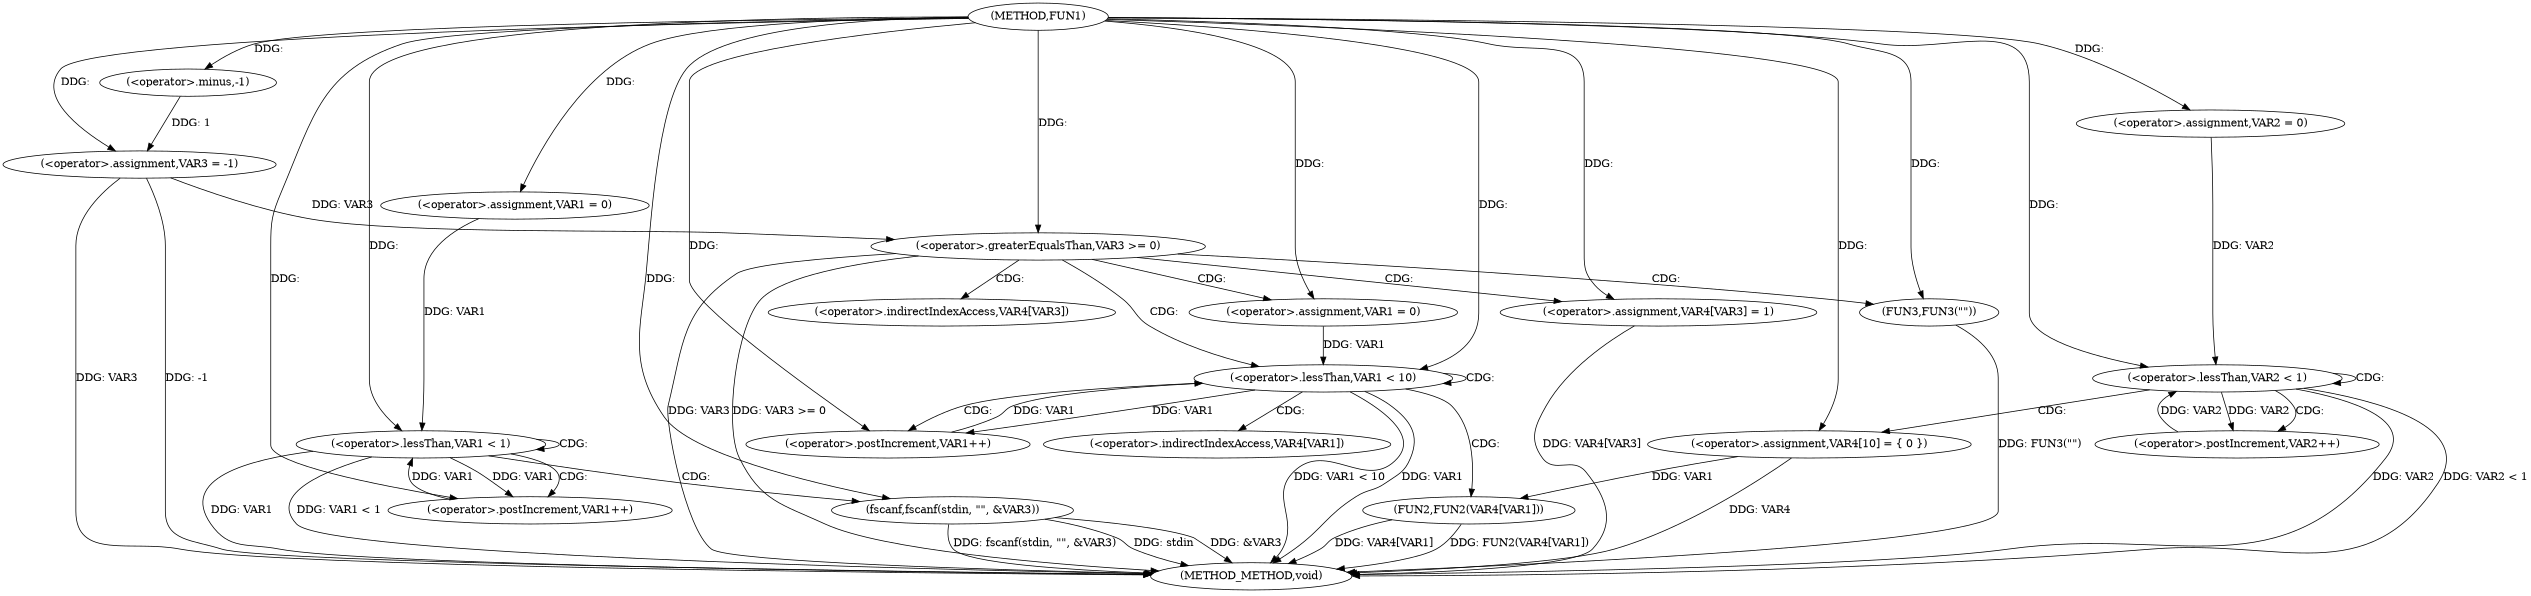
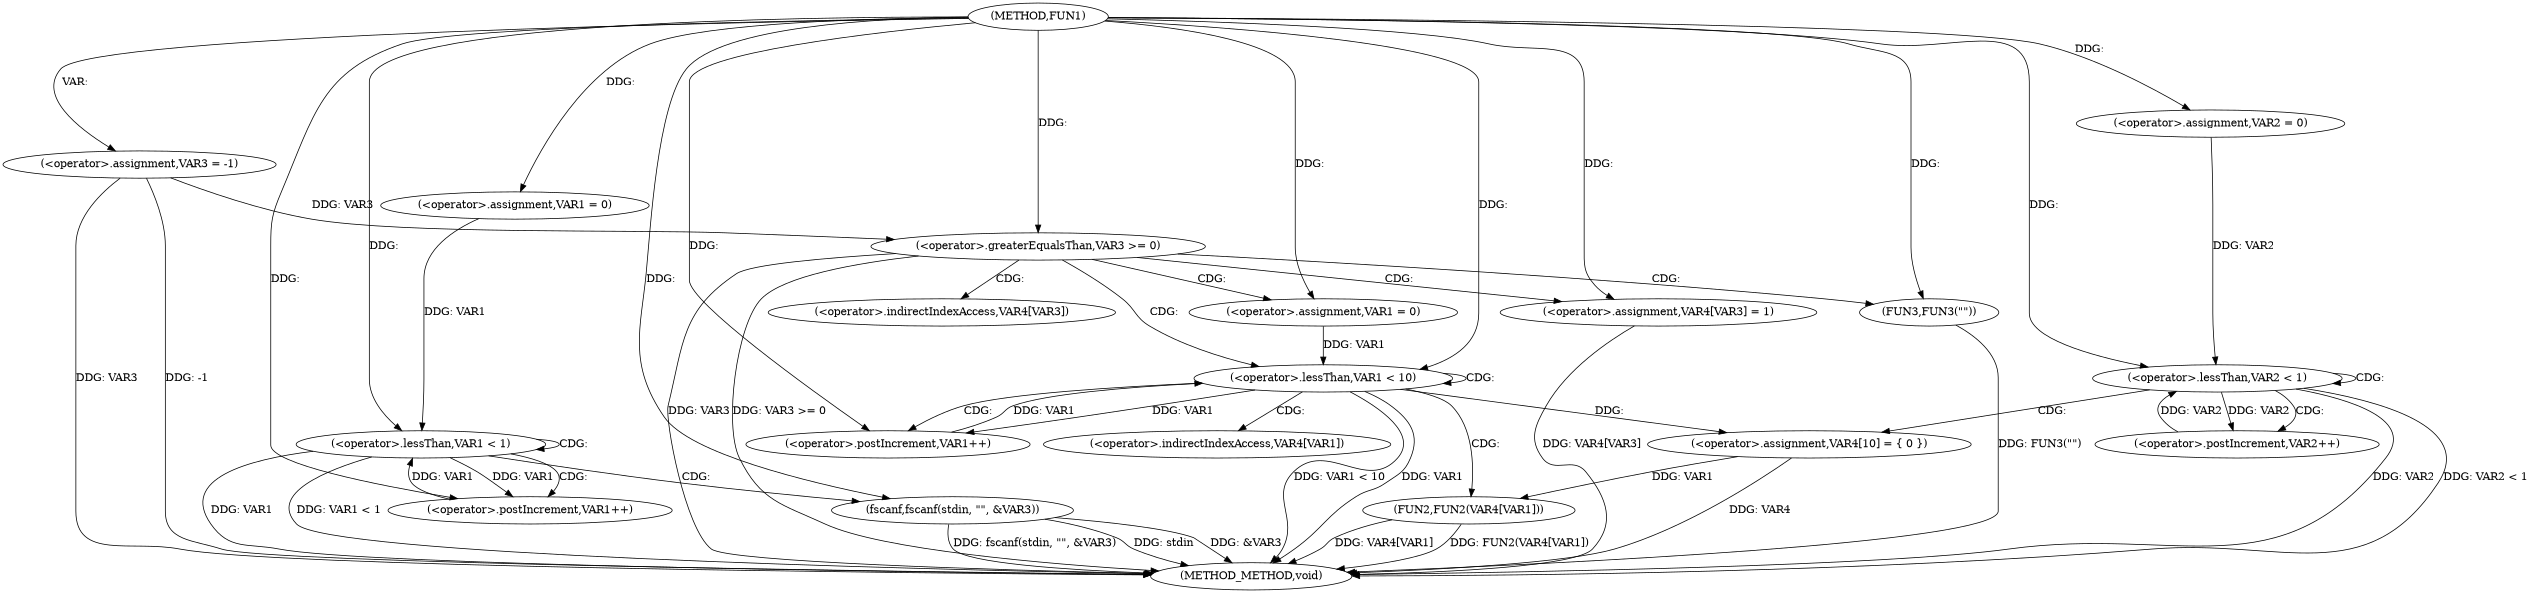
  digraph {
    n1 [label="(METHOD,FUN1)"]
    n2 [label="(<operator>.assignment,VAR3 = -1)"]
-   n3 [label="(<operator>.minus,-1)"]
    n4 [label="(<operator>.assignment,VAR1 = 0)"]
    n5 [label="(<operator>.lessThan,VAR1 < 1)"]
    n6 [label="(<operator>.postIncrement,VAR1++)"]
    n7 [label="(fscanf,fscanf(stdin, \"\", &VAR3))"]
    n8 [label="(<operator>.assignment,VAR2 = 0)"]
    n9 [label="(<operator>.lessThan,VAR2 < 1)"]
    n10 [label="(<operator>.assignment,VAR4[10] = { 0 })"]
    n11 [label="(<operator>.greaterEqualsThan,VAR3 >= 0)"]
    n12 [label="(<operator>.assignment,VAR4[VAR3] = 1)"]
    n13 [label="(<operator>.assignment,VAR1 = 0)"]
    n14 [label="(<operator>.lessThan,VAR1 < 10)"]
    n15 [label="(<operator>.postIncrement,VAR1++)"]
    n16 [label="(FUN3,FUN3(\"\"))"]
    n17 [label="(METHOD_METHOD,void)"]
    n18 [label="(<operator>.postIncrement,VAR2++)"]
    n19 [label="(FUN2,FUN2(VAR4[VAR1]))"]
    n20 [label="(<operator>.indirectIndexAccess,VAR4[VAR3])"]
    n21 [label="(<operator>.indirectIndexAccess,VAR4[VAR1])"]
-   n1 -> n2 [label="DDG: "]
-   n1 -> n3 [label="DDG: "]
+   n1 -> n2 [label="VAR: "]
    n1 -> n4 [label="DDG: "]
    n1 -> n5 [label="DDG: "]
    n1 -> n6 [label="DDG: "]
    n1 -> n7 [label="DDG: "]
    n1 -> n8 [label="DDG: "]
    n1 -> n9 [label="DDG: "]
-   n1 -> n10 [label="DDG: "]
+   n14 -> n10 [label="DDG: "]
    n1 -> n11 [label="DDG: "]
    n1 -> n12 [label="DDG: "]
    n1 -> n13 [label="DDG: "]
    n1 -> n14 [label="DDG: "]
    n1 -> n15 [label="DDG: "]
    n1 -> n16 [label="DDG: "]
    n2 -> n11 [label="DDG: VAR3"]
    n2 -> n17 [label="DDG: -1"]
    n2 -> n17 [label="DDG: VAR3"]
-   n3 -> n2 [label="DDG: 1"]
    n4 -> n5 [label="DDG: VAR1"]
    n5 -> n5 [label="CDG: "]
    n5 -> n6 [label="DDG: VAR1"]
    n5 -> n6 [label="CDG: "]
    n5 -> n7 [label="CDG: "]
    n5 -> n17 [label="DDG: VAR1"]
    n5 -> n17 [label="DDG: VAR1 < 1"]
    n6 -> n5 [label="DDG: VAR1"]
    n7 -> n17 [label="DDG: fscanf(stdin, \"\", &VAR3)"]
    n7 -> n17 [label="DDG: stdin"]
    n7 -> n17 [label="DDG: &VAR3"]
    n8 -> n9 [label="DDG: VAR2"]
    n9 -> n9 [label="CDG: "]
    n9 -> n10 [label="CDG: "]
    n9 -> n17 [label="DDG: VAR2"]
    n9 -> n17 [label="DDG: VAR2 < 1"]
    n9 -> n18 [label="DDG: VAR2"]
    n9 -> n18 [label="CDG: "]
    n10 -> n17 [label="DDG: VAR4"]
    n10 -> n19 [label="DDG: VAR1"]
    n11 -> n12 [label="CDG: "]
    n11 -> n13 [label="CDG: "]
    n11 -> n14 [label="CDG: "]
    n11 -> n16 [label="CDG: "]
    n11 -> n17 [label="DDG: VAR3"]
    n11 -> n17 [label="DDG: VAR3 >= 0"]
    n11 -> n20 [label="CDG: "]
    n12 -> n17 [label="DDG: VAR4[VAR3]"]
    n13 -> n14 [label="DDG: VAR1"]
    n14 -> n14 [label="CDG: "]
    n14 -> n15 [label="DDG: VAR1"]
    n14 -> n15 [label="CDG: "]
    n14 -> n17 [label="DDG: VAR1 < 10"]
    n14 -> n17 [label="DDG: VAR1"]
    n14 -> n19 [label="CDG: "]
    n14 -> n21 [label="CDG: "]
    n15 -> n14 [label="DDG: VAR1"]
    n16 -> n17 [label="DDG: FUN3(\"\")"]
    n18 -> n9 [label="DDG: VAR2"]
    n19 -> n17 [label="DDG: FUN2(VAR4[VAR1])"]
    n19 -> n17 [label="DDG: VAR4[VAR1]"]
  }
